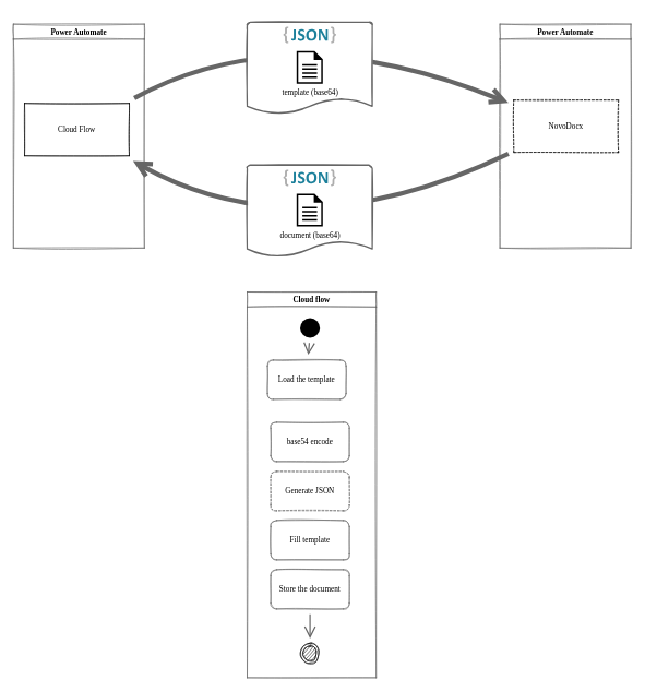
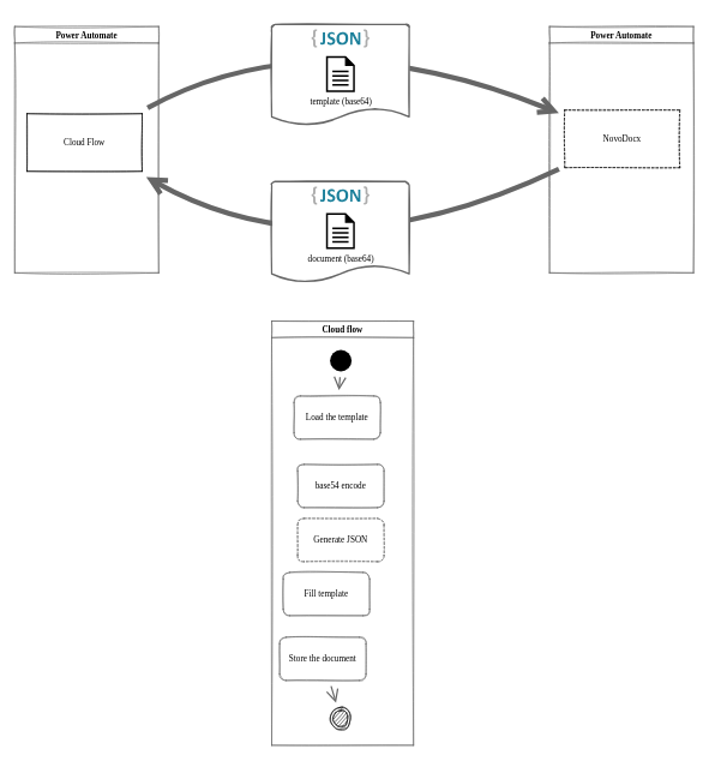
  <mxCell id="0" />
  <mxCell id="1" parent="0" />
  <mxCell id="2" value="Power Automate" style="swimlane;hachureGap=4;strokeColor=#666666;fillColor=none;sketch=1;fontFamily=Architects Daughter;fontSource=https%3A%2F%2Ffonts.googleapis.com%2Fcss%3Ffamily%3DArchitects%2BDaughter;" parent="1" vertex="1"><mxGeometry x="20" y="36" width="200" height="342" as="geometry" /></mxCell>
  <mxCell id="3" value="" style="edgeStyle=none;orthogonalLoop=1;jettySize=auto;html=1;rounded=0;endArrow=open;startSize=14;endSize=14;sourcePerimeterSpacing=8;targetPerimeterSpacing=8;curved=1;strokeWidth=7;strokeColor=#666666;" parent="1" source="8" target="5" edge="1"><mxGeometry width="120" relative="1" as="geometry"><mxPoint x="584.99" y="67.524" as="sourcePoint" /><mxPoint x="752" y="-25" as="targetPoint" /><Array as="points"><mxPoint x="440" y="20" /></Array></mxGeometry></mxCell>
  <mxCell id="4" value="" style="strokeWidth=2;html=1;shape=mxgraph.flowchart.document2;whiteSpace=wrap;size=0.166;hachureGap=4;strokeColor=#666666;sketch=1;" parent="1" vertex="1"><mxGeometry x="377" y="33" width="191" height="140" as="geometry" /></mxCell>
  <mxCell id="5" value="NovoDocx" style="rounded=0;whiteSpace=wrap;html=1;hachureGap=4;sketch=1;fontFamily=Architects Daughter;fontSource=https%3A%2F%2Ffonts.googleapis.com%2Fcss%3Ffamily%3DArchitects%2BDaughter;dashed=1;" parent="1" vertex="1"><mxGeometry x="784" y="152" width="160" height="80" as="geometry" /></mxCell>
  <mxCell id="6" value="" style="dashed=0;outlineConnect=0;html=1;align=center;labelPosition=center;verticalLabelPosition=bottom;verticalAlign=top;shape=mxgraph.weblogos.json_2;hachureGap=4;" parent="1" vertex="1"><mxGeometry x="432.3" y="40" width="80.4" height="25.2" as="geometry" /></mxCell>
  <mxCell id="7" value="template (base64)" style="sketch=0;aspect=fixed;pointerEvents=1;shadow=0;dashed=0;html=1;strokeColor=none;labelPosition=center;verticalLabelPosition=bottom;verticalAlign=top;align=center;fillColor=#000000;shape=mxgraph.mscae.enterprise.document;hachureGap=4;fontFamily=Architects Daughter;fontSource=https%3A%2F%2Ffonts.googleapis.com%2Fcss%3Ffamily%3DArchitects%2BDaughter;" parent="1" vertex="1"><mxGeometry x="452.5" y="77" width="40" height="50" as="geometry" /></mxCell>
  <mxCell id="8" value="Cloud Flow" style="rounded=0;whiteSpace=wrap;html=1;hachureGap=4;sketch=1;fontFamily=Architects Daughter;fontSource=https%3A%2F%2Ffonts.googleapis.com%2Fcss%3Ffamily%3DArchitects%2BDaughter;" parent="1" vertex="1"><mxGeometry x="37" y="157" width="160" height="80" as="geometry" /></mxCell>
  <mxCell id="9" value="" style="edgeStyle=none;orthogonalLoop=1;jettySize=auto;html=1;rounded=0;endArrow=open;startSize=14;endSize=14;sourcePerimeterSpacing=8;targetPerimeterSpacing=8;curved=1;strokeWidth=7;strokeColor=#666666;" parent="1" source="5" target="8" edge="1"><mxGeometry width="120" relative="1" as="geometry"><mxPoint x="214.593" y="159" as="sourcePoint" /><mxPoint x="786" y="166.302" as="targetPoint" /><Array as="points"><mxPoint x="456" y="387" /></Array></mxGeometry></mxCell>
  <mxCell id="10" value="" style="strokeWidth=2;html=1;shape=mxgraph.flowchart.document2;whiteSpace=wrap;size=0.166;hachureGap=4;strokeColor=#666666;sketch=1;" parent="1" vertex="1"><mxGeometry x="377" y="251" width="191" height="140" as="geometry" /></mxCell>
  <mxCell id="11" value="" style="dashed=0;outlineConnect=0;html=1;align=center;labelPosition=center;verticalLabelPosition=bottom;verticalAlign=top;shape=mxgraph.weblogos.json_2;hachureGap=4;" parent="1" vertex="1"><mxGeometry x="432.3" y="258" width="80.4" height="25.2" as="geometry" /></mxCell>
  <mxCell id="12" value="document (base64)" style="sketch=0;aspect=fixed;pointerEvents=1;shadow=0;dashed=0;html=1;strokeColor=none;labelPosition=center;verticalLabelPosition=bottom;verticalAlign=top;align=center;fillColor=#000000;shape=mxgraph.mscae.enterprise.document;hachureGap=4;fontFamily=Architects Daughter;fontSource=https%3A%2F%2Ffonts.googleapis.com%2Fcss%3Ffamily%3DArchitects%2BDaughter;" parent="1" vertex="1"><mxGeometry x="452.5" y="295" width="40" height="50" as="geometry" /></mxCell>
  <mxCell id="13" value="Power Automate" style="swimlane;hachureGap=4;strokeColor=#666666;fillColor=none;sketch=1;fontFamily=Architects Daughter;fontSource=https%3A%2F%2Ffonts.googleapis.com%2Fcss%3Ffamily%3DArchitects%2BDaughter;" parent="1" vertex="1"><mxGeometry x="763" y="36" width="200" height="342" as="geometry" /></mxCell>
  <mxCell id="14" value="Cloud flow" style="swimlane;hachureGap=4;strokeColor=#666666;fillColor=none;sketch=1;fontFamily=Architects Daughter;fontSource=https%3A%2F%2Ffonts.googleapis.com%2Fcss%3Ffamily%3DArchitects%2BDaughter;" parent="1" vertex="1"><mxGeometry x="377" y="445" width="197" height="589" as="geometry" /></mxCell>
  <mxCell id="15" value="Load the template" style="rounded=1;whiteSpace=wrap;html=1;sketch=1;hachureGap=4;fontFamily=Architects Daughter;fontSource=https%3A%2F%2Ffonts.googleapis.com%2Fcss%3Ffamily%3DArchitects%2BDaughter;strokeColor=#666666;fillColor=none;" parent="14" vertex="1"><mxGeometry x="31" y="104" width="120" height="60" as="geometry" /></mxCell>
  <mxCell id="16" value="base54 encode" style="rounded=1;whiteSpace=wrap;html=1;sketch=1;hachureGap=4;fontFamily=Architects Daughter;fontSource=https%3A%2F%2Ffonts.googleapis.com%2Fcss%3Ffamily%3DArchitects%2BDaughter;strokeColor=#666666;fillColor=none;" parent="14" vertex="1"><mxGeometry x="36" y="199" width="120" height="60" as="geometry" /></mxCell>
  <mxCell id="17" value="Generate JSON" style="rounded=1;whiteSpace=wrap;html=1;sketch=1;hachureGap=4;fontFamily=Architects Daughter;fontSource=https%3A%2F%2Ffonts.googleapis.com%2Fcss%3Ffamily%3DArchitects%2BDaughter;strokeColor=#666666;fillColor=none;dashed=1;" parent="14" vertex="1"><mxGeometry x="36" y="274" width="120" height="60" as="geometry" /></mxCell>
- <mxCell id="18" value="Fill template" style="rounded=1;whiteSpace=wrap;html=1;sketch=1;hachureGap=4;fontFamily=Architects Daughter;fontSource=https%3A%2F%2Ffonts.googleapis.com%2Fcss%3Ffamily%3DArchitects%2BDaughter;strokeColor=#666666;fillColor=none;" parent="14" vertex="1"><mxGeometry x="36" y="349" width="120" height="60" as="geometry" /></mxCell>
+ <mxCell id="18" value="Fill template" style="rounded=1;whiteSpace=wrap;html=1;sketch=1;hachureGap=4;fontFamily=Architects Daughter;fontSource=https%3A%2F%2Ffonts.googleapis.com%2Fcss%3Ffamily%3DArchitects%2BDaughter;strokeColor=#666666;fillColor=none;" parent="14" vertex="1"><mxGeometry x="16" y="349" width="120" height="60" as="geometry" /></mxCell>
  <mxCell id="19" style="edgeStyle=none;curved=1;rounded=0;orthogonalLoop=1;jettySize=auto;html=1;fontFamily=Architects Daughter;fontSource=https%3A%2F%2Ffonts.googleapis.com%2Fcss%3Ffamily%3DArchitects%2BDaughter;endArrow=open;startSize=14;endSize=14;sourcePerimeterSpacing=8;targetPerimeterSpacing=8;strokeColor=#666666;strokeWidth=2;" parent="14" source="20" target="23" edge="1"><mxGeometry relative="1" as="geometry" /></mxCell>
- <mxCell id="20" value="Store the document" style="rounded=1;whiteSpace=wrap;html=1;sketch=1;hachureGap=4;fontFamily=Architects Daughter;fontSource=https%3A%2F%2Ffonts.googleapis.com%2Fcss%3Ffamily%3DArchitects%2BDaughter;strokeColor=#666666;fillColor=none;" parent="14" vertex="1"><mxGeometry x="36" y="424" width="120" height="60" as="geometry" /></mxCell>
+ <mxCell id="20" value="Store the document" style="rounded=1;whiteSpace=wrap;html=1;sketch=1;hachureGap=4;fontFamily=Architects Daughter;fontSource=https%3A%2F%2Ffonts.googleapis.com%2Fcss%3Ffamily%3DArchitects%2BDaughter;strokeColor=#666666;fillColor=none;" parent="14" vertex="1"><mxGeometry x="11" y="439" width="120" height="60" as="geometry" /></mxCell>
  <mxCell id="21" value="" style="ellipse;fillColor=#000000;strokeColor=none;sketch=0;hachureGap=4;fontFamily=Architects Daughter;fontSource=https%3A%2F%2Ffonts.googleapis.com%2Fcss%3Ffamily%3DArchitects%2BDaughter;shadow=0;" parent="14" vertex="1"><mxGeometry x="81" y="40" width="30" height="30" as="geometry" /></mxCell>
  <mxCell id="22" style="edgeStyle=none;curved=1;rounded=0;orthogonalLoop=1;jettySize=auto;html=1;fontFamily=Architects Daughter;fontSource=https%3A%2F%2Ffonts.googleapis.com%2Fcss%3Ffamily%3DArchitects%2BDaughter;endArrow=open;startSize=14;endSize=14;sourcePerimeterSpacing=8;targetPerimeterSpacing=8;strokeColor=#666666;strokeWidth=2;" parent="14" source="21" target="15" edge="1"><mxGeometry relative="1" as="geometry"><mxPoint x="96" y="85" as="sourcePoint" /></mxGeometry></mxCell>
  <mxCell id="23" value="" style="ellipse;html=1;shape=endState;fillColor=#000000;strokeColor=#000000;sketch=1;hachureGap=4;fontFamily=Architects Daughter;fontSource=https%3A%2F%2Ffonts.googleapis.com%2Fcss%3Ffamily%3DArchitects%2BDaughter;" parent="14" vertex="1"><mxGeometry x="81" y="537" width="30" height="30" as="geometry" /></mxCell>
